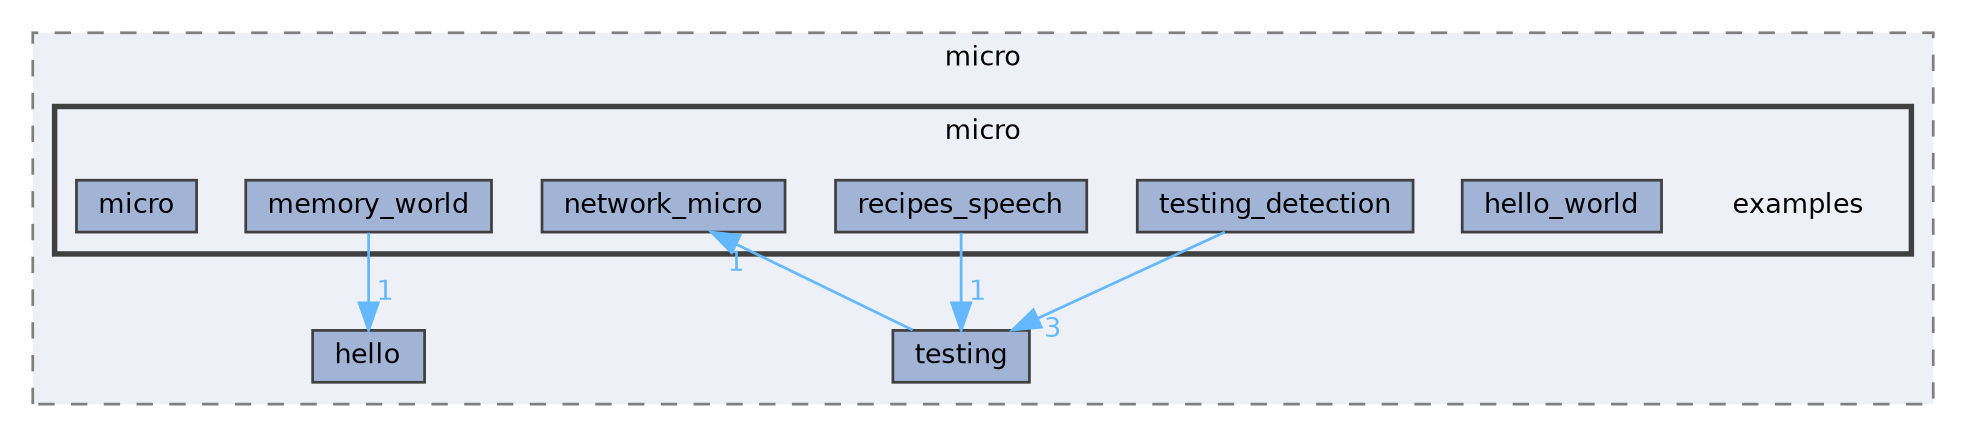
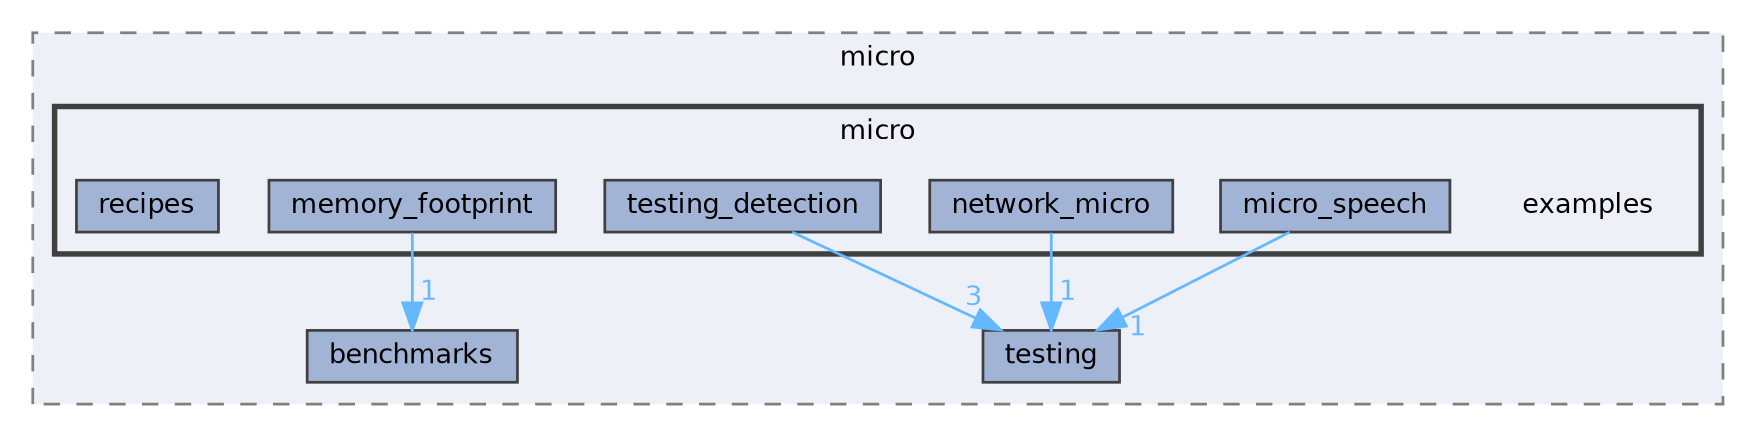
  digraph {
    compound=true
    node [fontname=Helvetica fontsize=10 shape=box color=grey25 fillcolor="#a2b4d6" style=filled]
    edge [color=steelblue1 fontcolor=steelblue1 fontname=Helvetica fontsize=10 headlabel=1 labeldistance=1.5 labelfontname=Helvetica labelfontsize=10]
    n1 [height=0.2 label=examples shape=plaintext width=0.4 color="" fillcolor="" style=""]
-   n2 [height=0.2 label=hello_world width=0.4]
-   n3 [height=0.2 label=memory_world width=0.4]
-   n4 [height=0.2 label=recipes_speech width=0.4]
+   n3 [height=0.2 label=memory_footprint width=0.4]
+   n4 [height=0.2 label=micro_speech width=0.4]
    n5 [height=0.2 label=network_micro width=0.4]
    n6 [height=0.2 label=testing_detection width=0.4]
-   n7 [height=0.2 label=micro width=0.4]
-   n8 [height=0.2 label=hello width=0.4]
+   n7 [height=0.2 label=recipes width=0.4]
+   n8 [height=0.2 label=benchmarks width=0.4]
    n9 [height=0.2 label=testing width=0.4]
    subgraph cluster_1 {
      bgcolor="#edf0f7"
      fontname=Helvetica
      fontsize=10
      label=micro
      pencolor=grey50
      style="filled,dashed"
      n8
      n9
      subgraph cluster_2 {
        bgcolor="#edf0f7"
        fontname=Helvetica
        fontsize=10
        label=micro
        pencolor=grey25
        style="filled,bold"
        n1
-       n2
        n3
        n4
        n5
        n6
        n7
      }
    }
    n3 -> n8
    n4 -> n9
-   n9 -> n5
+   n5 -> n9
    n6 -> n9 [headlabel=3]
  }
